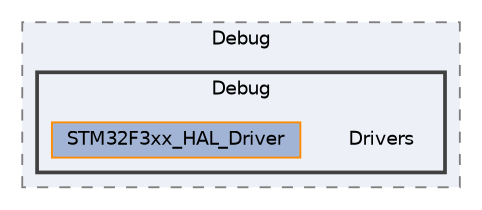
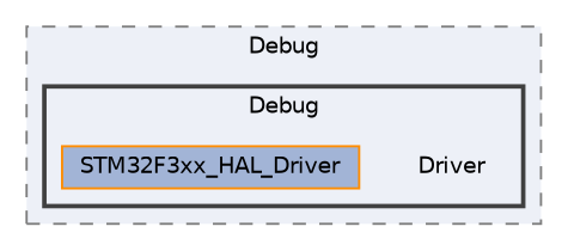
  digraph {
    compound=true
    node [fontname=Helvetica fontsize=10]
-   n1 [height=0.2 label=Drivers shape=plaintext width=0.4 color=blue]
+   n1 [height=0.2 label=Driver shape=plaintext width=0.4 color=blue]
    n2 [color=darkorange fillcolor="#a2b4d6" height=0.2 label=STM32F3xx_HAL_Driver shape=box style=filled width=0.4]
    subgraph cluster_1 {
      bgcolor="#edf0f7"
      fontname=Helvetica
      fontsize=10
      label=Debug
      pencolor=grey50
      style="filled,dashed"
      subgraph cluster_2 {
        bgcolor="#edf0f7"
        fontname=Helvetica
        fontsize=10
        pencolor=grey25
        style="filled,bold"
        n1
        n2
      }
    }
  }
